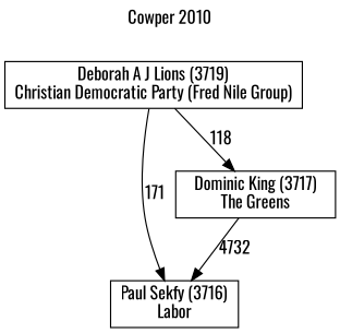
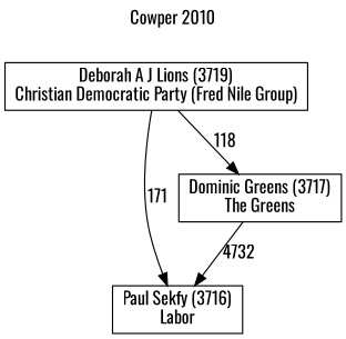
  digraph {
    fontname=Oswald
    label="Cowper 2010"
    labelloc=t
    mclimit=10
    node [fontname=Oswald shape=box]
    edge [fontname=Oswald]
    n1 [label="Paul Sekfy (3716)\nLabor"]
-   n2 [label="Dominic King (3717)\nThe Greens"]
+   n2 [label="Dominic Greens (3717)\nThe Greens"]
    n3 [label="Deborah A J Lions (3719)\nChristian Democratic Party (Fred Nile Group)"]
    n2 -> n1 [label=4732]
    n3 -> n1 [label=171]
    n3 -> n2 [label=118]
  }
